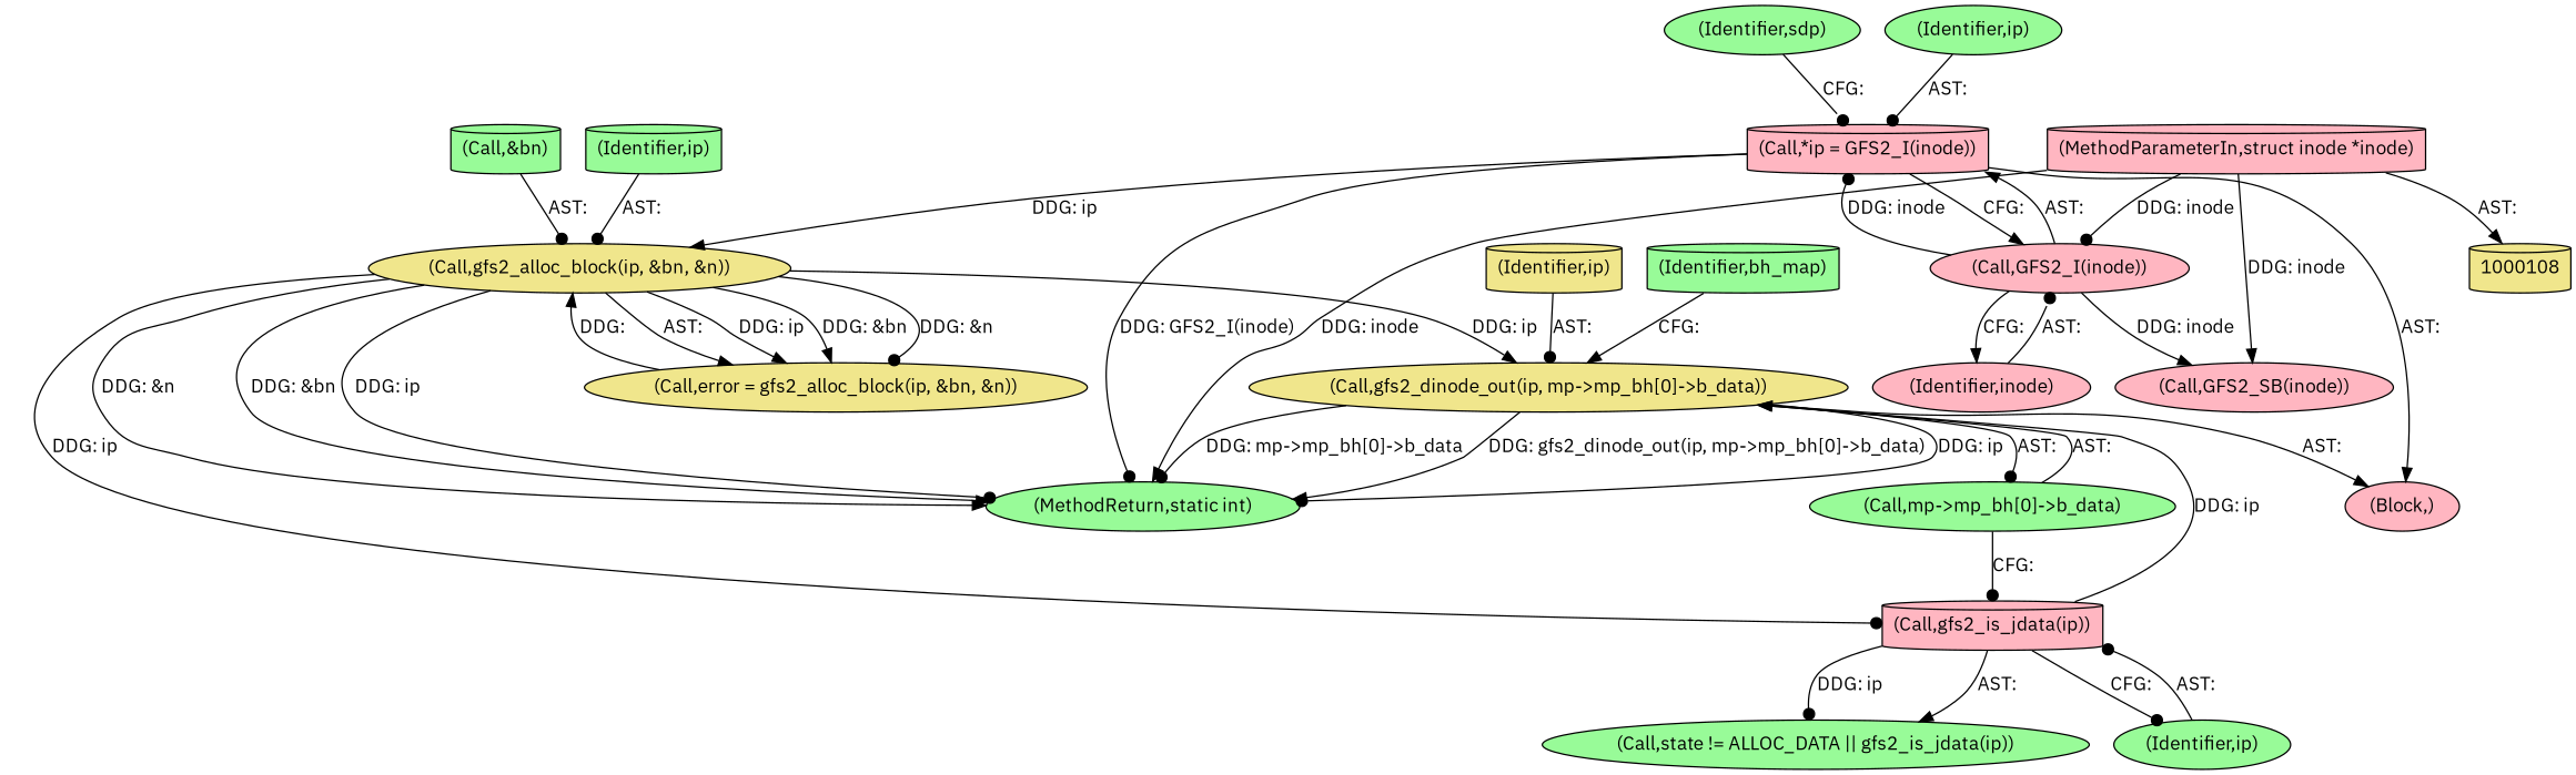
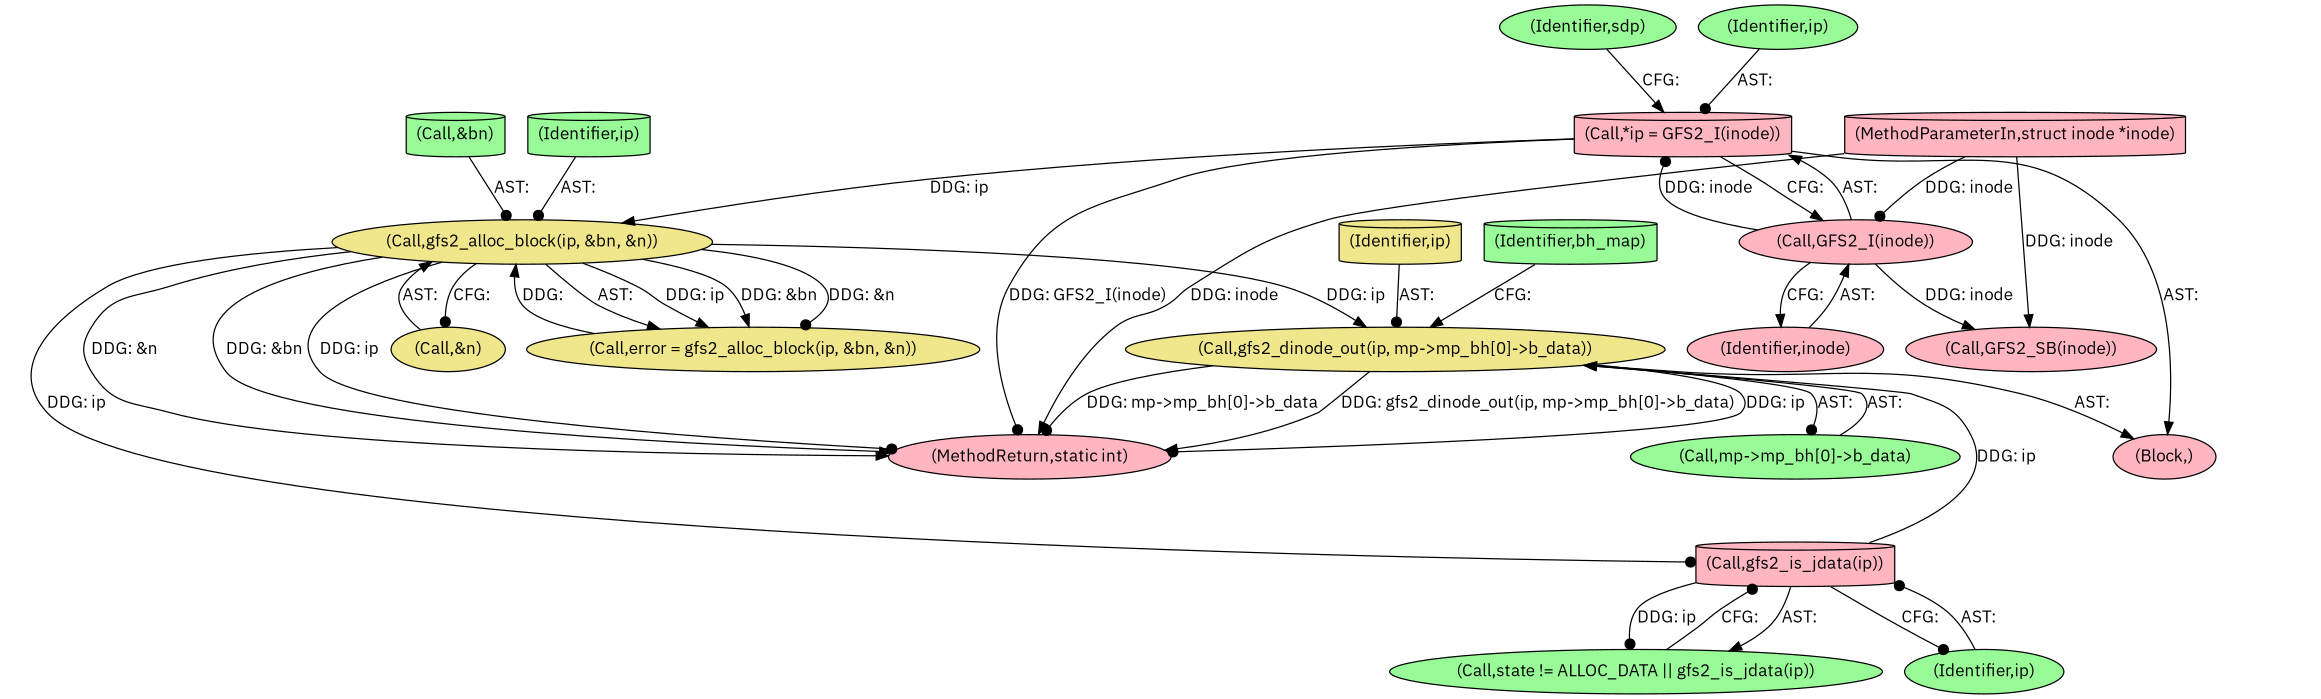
  digraph {
    fontname="IBM Plex Sans"
    node [fillcolor=palegreen fontname="IBM Plex Sans" shape=ellipse style=filled]
    edge [arrowhead=normal fontname="IBM Plex Sans"]
    n1 [fillcolor=khaki label="(Call,gfs2_dinode_out(ip, mp->mp_bh[0]->b_data))"]
-   n2 [label="(MethodReturn,static int)"]
+   n2 [fillcolor=lightpink label="(MethodReturn,static int)"]
    n3 [fillcolor=lightpink label="(Block,)"]
    n4 [label="(Call,mp->mp_bh[0]->b_data)"]
    n5 [fillcolor=lightpink label="(Call,gfs2_is_jdata(ip))" shape=cylinder]
    n6 [label="(Call,state != ALLOC_DATA || gfs2_is_jdata(ip))"]
    n7 [label="(Identifier,ip)"]
    n8 [fillcolor=khaki label="(Call,gfs2_alloc_block(ip, &bn, &n))"]
+   n9 [fillcolor=khaki label="(Call,&n)"]
    n10 [fillcolor=khaki label="(Call,error = gfs2_alloc_block(ip, &bn, &n))"]
    n11 [fillcolor=lightpink label="(Call,*ip = GFS2_I(inode))" shape=cylinder]
    n12 [fillcolor=lightpink label="(Call,GFS2_I(inode))"]
    n13 [fillcolor=lightpink label="(Call,GFS2_SB(inode))"]
    n14 [fillcolor=lightpink label="(Identifier,inode)"]
    n15 [fillcolor=lightpink label="(MethodParameterIn,struct inode *inode)" shape=cylinder]
-   1000108 [fillcolor=khaki shape=cylinder]
    n17 [label="(Call,&bn)" shape=cylinder]
    n18 [fillcolor=khaki label="(Identifier,ip)" shape=cylinder]
    n19 [label="(Identifier,bh_map)" shape=cylinder]
    n20 [label="(Identifier,ip)" shape=cylinder]
    n21 [label="(Identifier,sdp)"]
    n22 [label="(Identifier,ip)"]
    n1 -> n2 [arrowhead=dot label="DDG: ip"]
    n1 -> n2 [arrowhead=dot label="DDG: mp->mp_bh[0]->b_data"]
    n1 -> n2 [label="DDG: gfs2_dinode_out(ip, mp->mp_bh[0]->b_data)"]
    n1 -> n3 [label="AST: "]
    n1 -> n4 [arrowhead=dot label="AST: "]
    n4 -> n1 [label="AST: "]
    n5 -> n1 [label="DDG: ip"]
    n5 -> n6 [label="AST: "]
    n5 -> n6 [arrowhead=dot label="DDG: ip"]
    n5 -> n7 [arrowhead=dot label="CFG: "]
-   n4 -> n5 [arrowhead=dot label="CFG: "]
+   n6 -> n5 [arrowhead=dot label="CFG: "]
    n7 -> n5 [arrowhead=dot label="AST: "]
    n8 -> n1 [label="DDG: ip"]
    n8 -> n2 [arrowhead=dot label="DDG: ip"]
    n8 -> n2 [label="DDG: &n"]
    n8 -> n2 [label="DDG: &bn"]
    n8 -> n5 [arrowhead=dot label="DDG: ip"]
+   n8 -> n9 [arrowhead=dot label="CFG: "]
    n8 -> n10 [label="AST: "]
    n8 -> n10 [label="DDG: ip"]
    n8 -> n10 [label="DDG: &bn"]
    n8 -> n10 [arrowhead=dot label="DDG: &n"]
+   n9 -> n8 [label="AST: "]
    n10 -> n8 [label="DDG: "]
    n11 -> n2 [arrowhead=dot label="DDG: GFS2_I(inode)"]
    n11 -> n3 [label="AST: "]
    n11 -> n8 [label="DDG: ip"]
    n11 -> n12 [label="CFG: "]
    n12 -> n11 [label="AST: "]
    n12 -> n11 [arrowhead=dot label="DDG: inode"]
    n12 -> n13 [label="DDG: inode"]
    n12 -> n14 [label="CFG: "]
-   n14 -> n12 [arrowhead=dot label="AST: "]
+   n14 -> n12 [label="AST: "]
    n15 -> n2 [label="DDG: inode"]
    n15 -> n12 [arrowhead=dot label="DDG: inode"]
    n15 -> n13 [label="DDG: inode"]
-   n15 -> 1000108 [label="AST: "]
    n17 -> n8 [arrowhead=dot label="AST: "]
    n18 -> n1 [arrowhead=dot label="AST: "]
    n19 -> n1 [label="CFG: "]
    n20 -> n8 [arrowhead=dot label="AST: "]
-   n21 -> n11 [arrowhead=dot label="CFG: "]
+   n21 -> n11 [label="CFG: "]
    n22 -> n11 [arrowhead=dot label="AST: "]
  }
